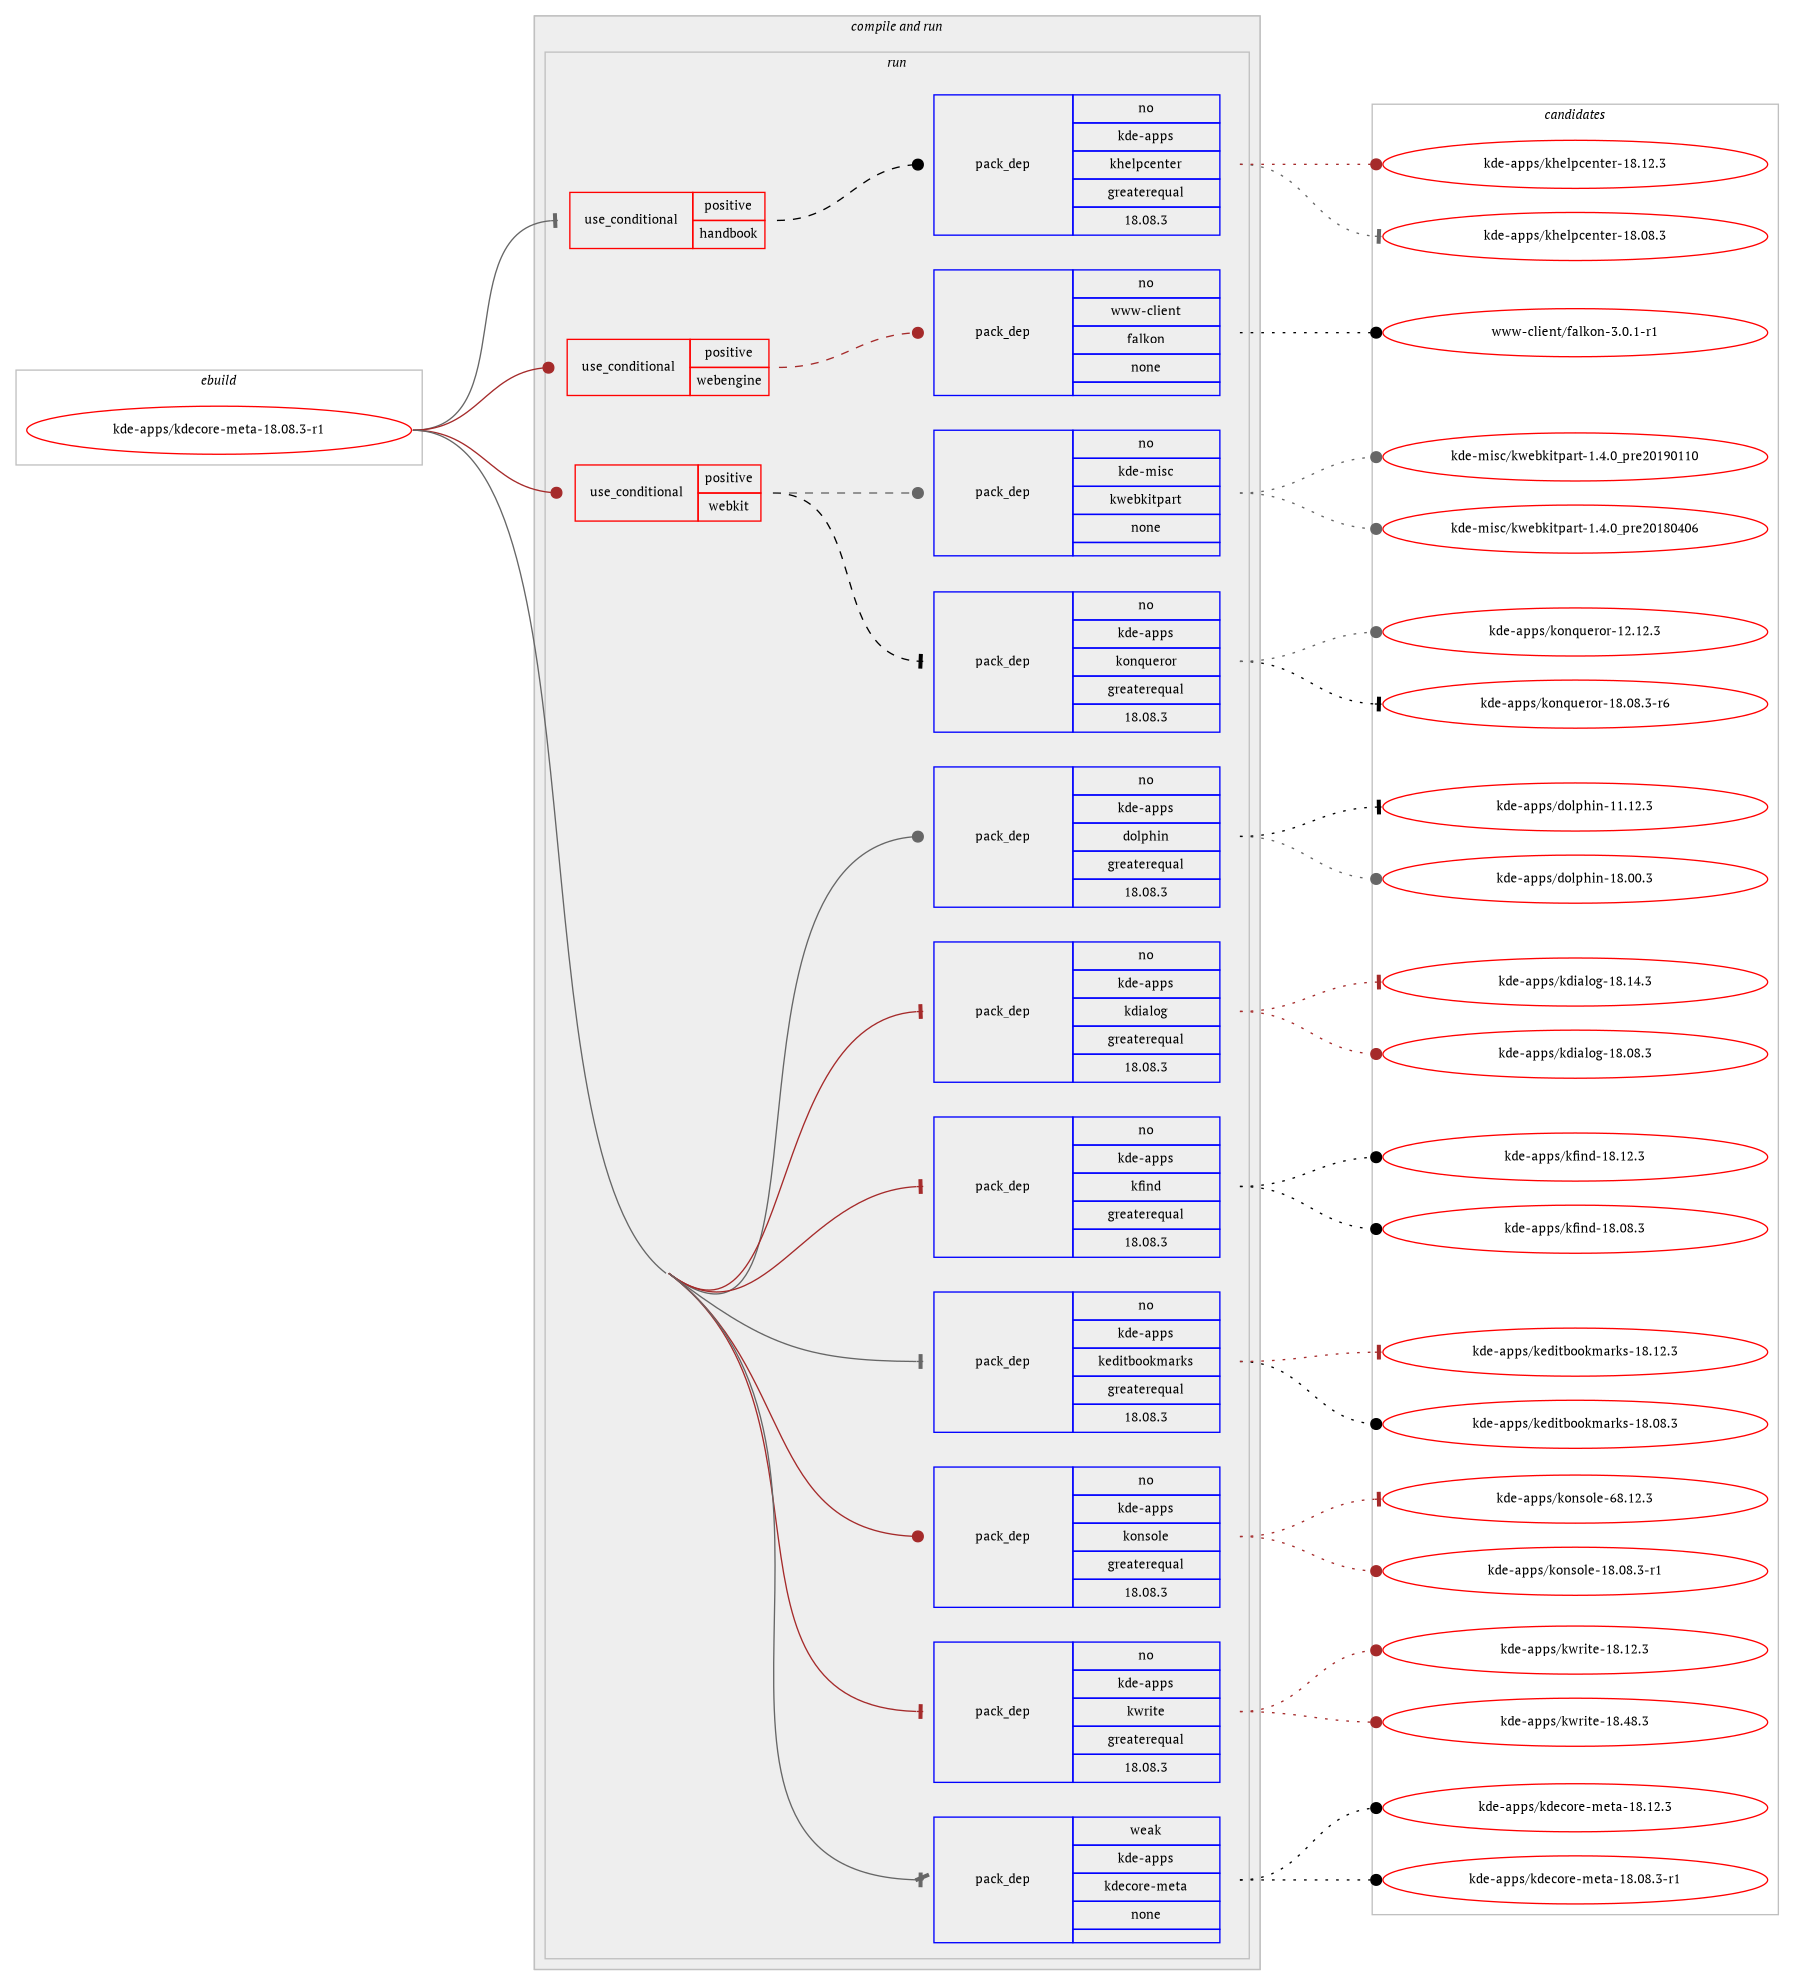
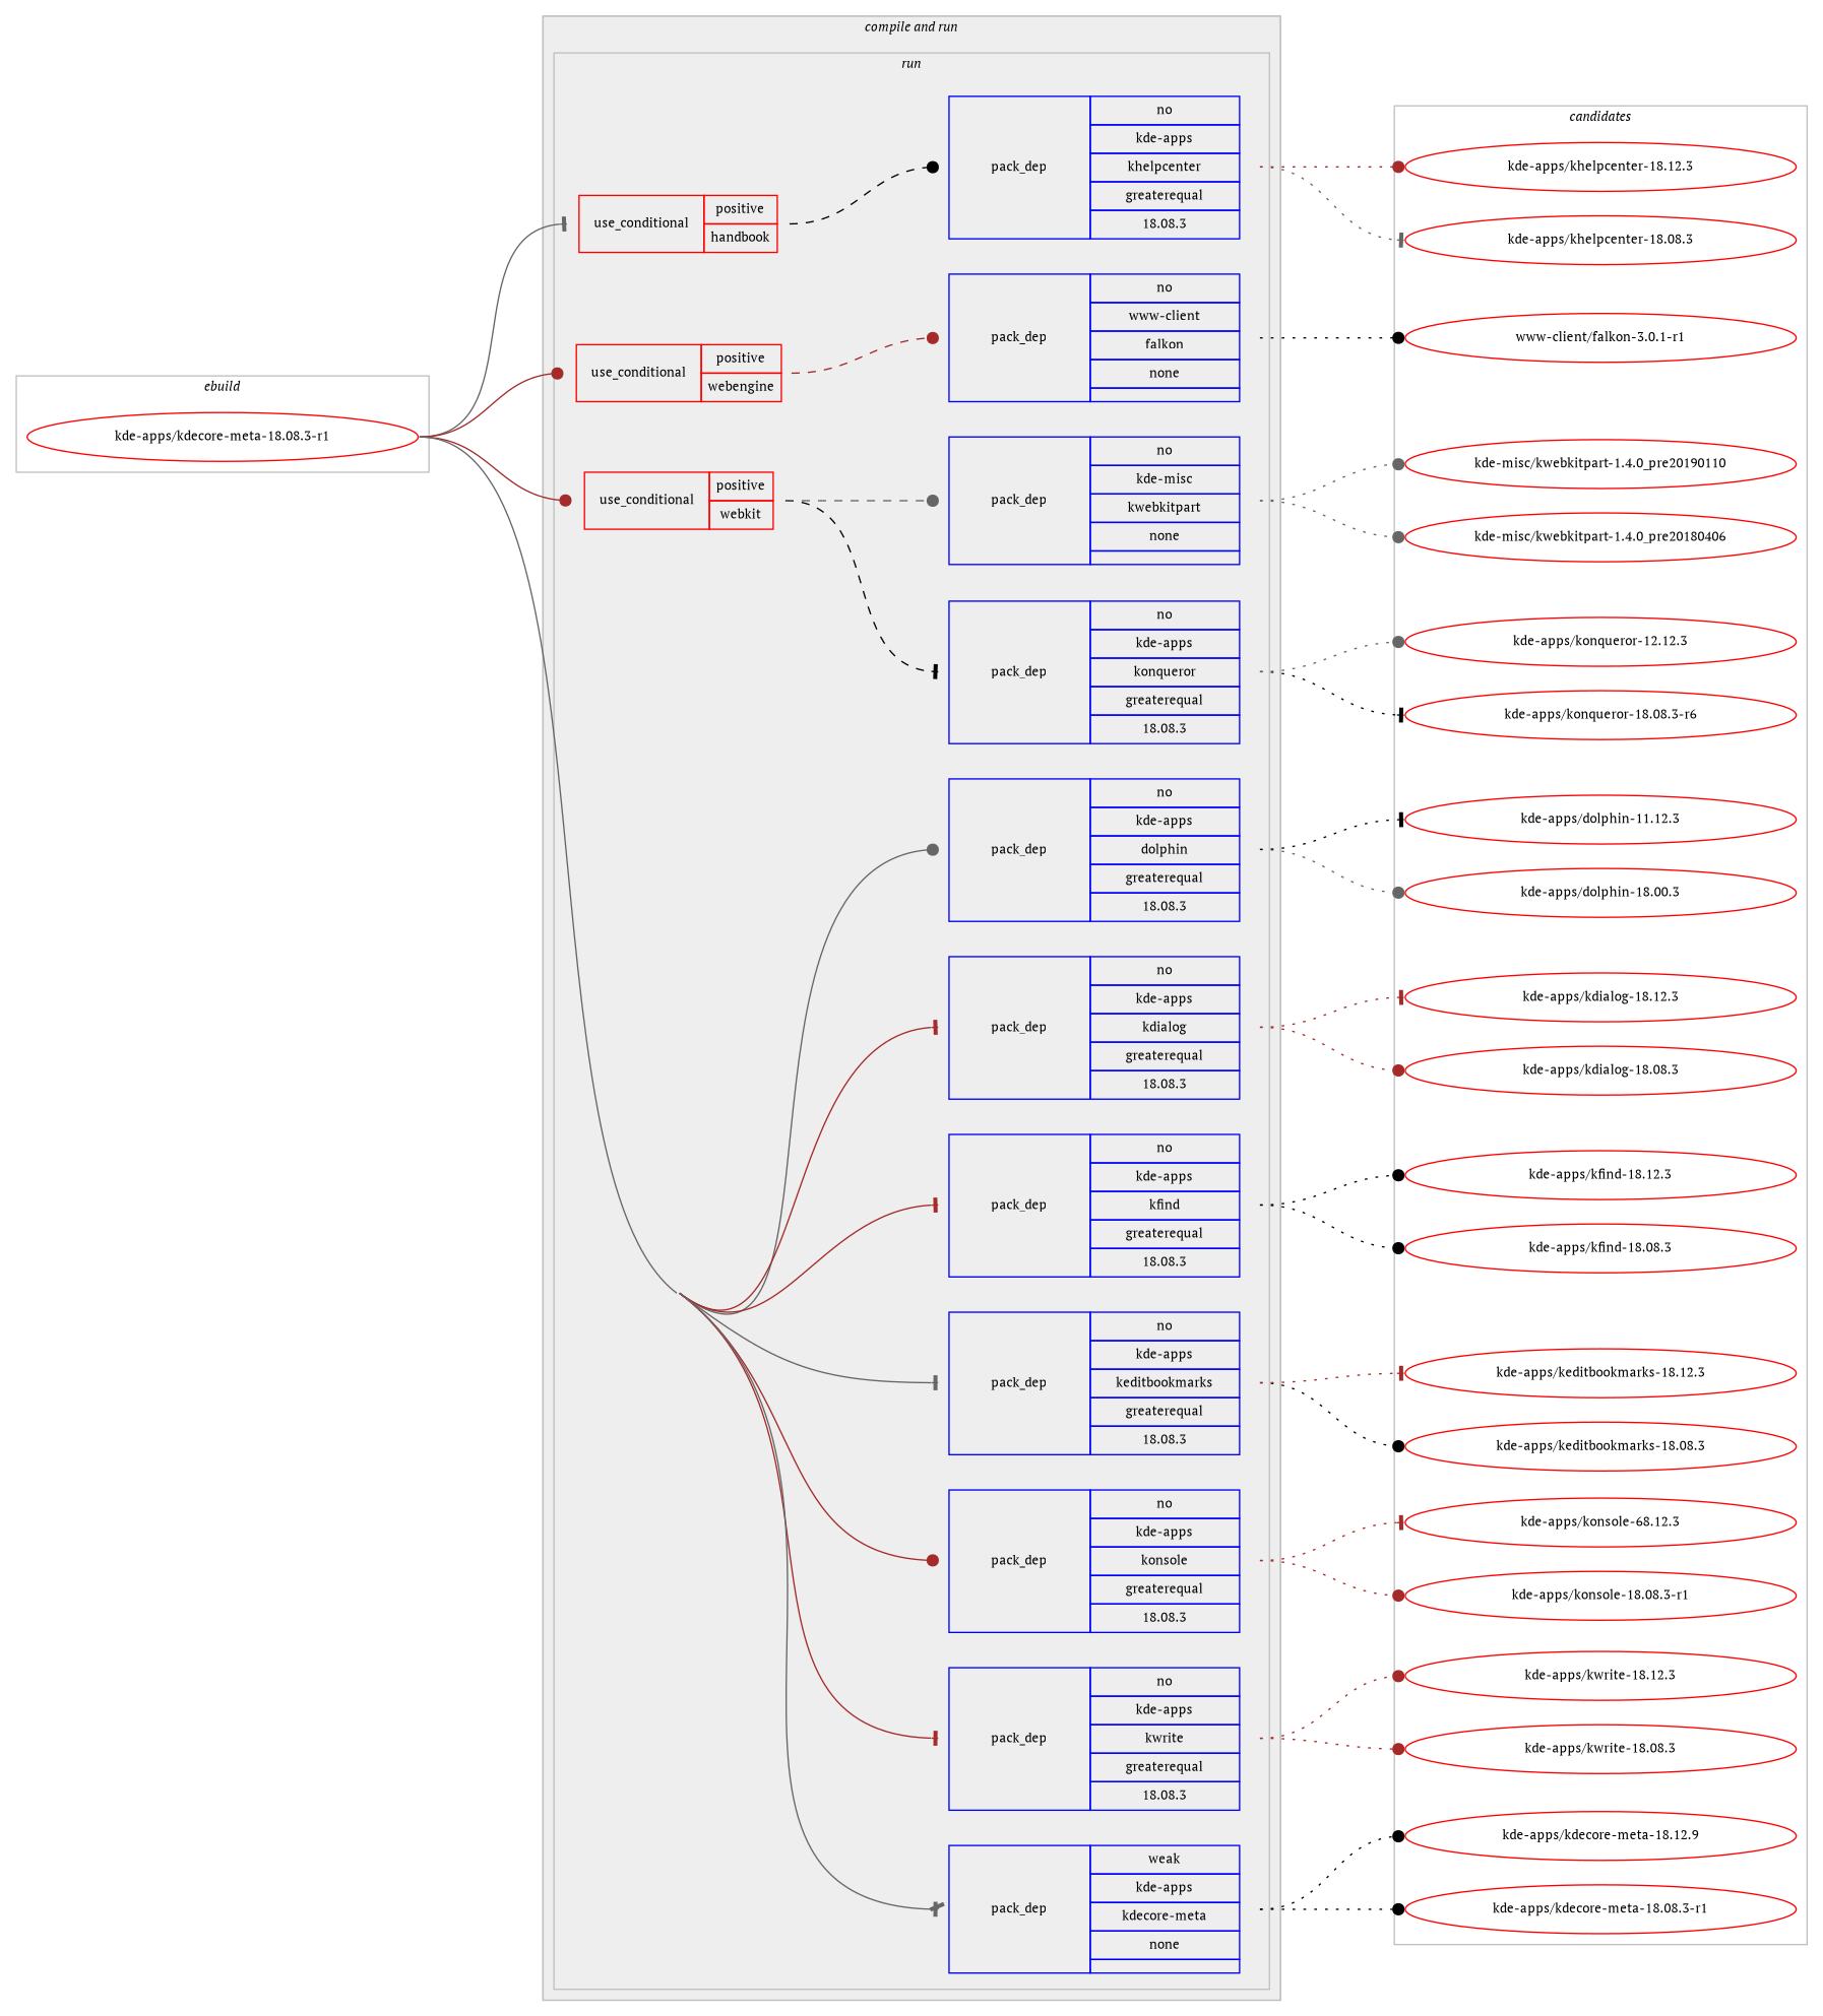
  digraph {
    compound=true
    concentrate=true
    fontname="PT Serif"
    fontsize=10
    newrank=true
    rankdir=LR
    ranksep=1.5
    node [color=red fontname="PT Serif" fontsize=10]
    edge [arrowhead=dot color=brown fontname="PT Serif" headport=w style=dotted tailport=e weight=100]
    n1 [label="kde-apps/kdecore-meta-18.08.3-r1" width=4]
    n2 [color=blue label=<<TABLE BORDER="0" CELLBORDER="1" CELLSPACING="0" CELLPADDING="4" WIDTH="220"><TR><TD ROWSPAN="6" CELLPADDING="30">pack_dep</TD></TR><TR><TD WIDTH="110">no</TD></TR><TR><TD>kde-apps</TD></TR><TR><TD>khelpcenter</TD></TR><TR><TD>greaterequal</TD></TR><TR><TD>18.08.3</TD></TR></TABLE>> shape=none]
    n3 [label=<<TABLE BORDER="0" CELLBORDER="1" CELLSPACING="0" CELLPADDING="4"><TR><TD ROWSPAN="3" CELLPADDING="10">use_conditional</TD></TR><TR><TD>positive</TD></TR><TR><TD>handbook</TD></TR></TABLE>> shape=none]
    n4 [color=blue label=<<TABLE BORDER="0" CELLBORDER="1" CELLSPACING="0" CELLPADDING="4" WIDTH="220"><TR><TD ROWSPAN="6" CELLPADDING="30">pack_dep</TD></TR><TR><TD WIDTH="110">no</TD></TR><TR><TD>www-client</TD></TR><TR><TD>falkon</TD></TR><TR><TD>none</TD></TR><TR><TD></TD></TR></TABLE>> shape=none]
    n5 [label=<<TABLE BORDER="0" CELLBORDER="1" CELLSPACING="0" CELLPADDING="4"><TR><TD ROWSPAN="3" CELLPADDING="10">use_conditional</TD></TR><TR><TD>positive</TD></TR><TR><TD>webengine</TD></TR></TABLE>> shape=none]
    n6 [color=blue label=<<TABLE BORDER="0" CELLBORDER="1" CELLSPACING="0" CELLPADDING="4" WIDTH="220"><TR><TD ROWSPAN="6" CELLPADDING="30">pack_dep</TD></TR><TR><TD WIDTH="110">no</TD></TR><TR><TD>kde-apps</TD></TR><TR><TD>konqueror</TD></TR><TR><TD>greaterequal</TD></TR><TR><TD>18.08.3</TD></TR></TABLE>> shape=none]
    n7 [color=blue label=<<TABLE BORDER="0" CELLBORDER="1" CELLSPACING="0" CELLPADDING="4" WIDTH="220"><TR><TD ROWSPAN="6" CELLPADDING="30">pack_dep</TD></TR><TR><TD WIDTH="110">no</TD></TR><TR><TD>kde-misc</TD></TR><TR><TD>kwebkitpart</TD></TR><TR><TD>none</TD></TR><TR><TD></TD></TR></TABLE>> shape=none]
    n8 [label=<<TABLE BORDER="0" CELLBORDER="1" CELLSPACING="0" CELLPADDING="4"><TR><TD ROWSPAN="3" CELLPADDING="10">use_conditional</TD></TR><TR><TD>positive</TD></TR><TR><TD>webkit</TD></TR></TABLE>> shape=none]
    n9 [color=blue label=<<TABLE BORDER="0" CELLBORDER="1" CELLSPACING="0" CELLPADDING="4" WIDTH="220"><TR><TD ROWSPAN="6" CELLPADDING="30">pack_dep</TD></TR><TR><TD WIDTH="110">no</TD></TR><TR><TD>kde-apps</TD></TR><TR><TD>dolphin</TD></TR><TR><TD>greaterequal</TD></TR><TR><TD>18.08.3</TD></TR></TABLE>> shape=none]
    n10 [color=blue label=<<TABLE BORDER="0" CELLBORDER="1" CELLSPACING="0" CELLPADDING="4" WIDTH="220"><TR><TD ROWSPAN="6" CELLPADDING="30">pack_dep</TD></TR><TR><TD WIDTH="110">no</TD></TR><TR><TD>kde-apps</TD></TR><TR><TD>kdialog</TD></TR><TR><TD>greaterequal</TD></TR><TR><TD>18.08.3</TD></TR></TABLE>> shape=none]
    n11 [color=blue label=<<TABLE BORDER="0" CELLBORDER="1" CELLSPACING="0" CELLPADDING="4" WIDTH="220"><TR><TD ROWSPAN="6" CELLPADDING="30">pack_dep</TD></TR><TR><TD WIDTH="110">no</TD></TR><TR><TD>kde-apps</TD></TR><TR><TD>kfind</TD></TR><TR><TD>greaterequal</TD></TR><TR><TD>18.08.3</TD></TR></TABLE>> shape=none]
    n12 [color=blue label=<<TABLE BORDER="0" CELLBORDER="1" CELLSPACING="0" CELLPADDING="4" WIDTH="220"><TR><TD ROWSPAN="6" CELLPADDING="30">pack_dep</TD></TR><TR><TD WIDTH="110">no</TD></TR><TR><TD>kde-apps</TD></TR><TR><TD>keditbookmarks</TD></TR><TR><TD>greaterequal</TD></TR><TR><TD>18.08.3</TD></TR></TABLE>> shape=none]
    n13 [color=blue label=<<TABLE BORDER="0" CELLBORDER="1" CELLSPACING="0" CELLPADDING="4" WIDTH="220"><TR><TD ROWSPAN="6" CELLPADDING="30">pack_dep</TD></TR><TR><TD WIDTH="110">no</TD></TR><TR><TD>kde-apps</TD></TR><TR><TD>konsole</TD></TR><TR><TD>greaterequal</TD></TR><TR><TD>18.08.3</TD></TR></TABLE>> shape=none]
    n14 [color=blue label=<<TABLE BORDER="0" CELLBORDER="1" CELLSPACING="0" CELLPADDING="4" WIDTH="220"><TR><TD ROWSPAN="6" CELLPADDING="30">pack_dep</TD></TR><TR><TD WIDTH="110">no</TD></TR><TR><TD>kde-apps</TD></TR><TR><TD>kwrite</TD></TR><TR><TD>greaterequal</TD></TR><TR><TD>18.08.3</TD></TR></TABLE>> shape=none]
    n15 [color=blue label=<<TABLE BORDER="0" CELLBORDER="1" CELLSPACING="0" CELLPADDING="4" WIDTH="220"><TR><TD ROWSPAN="6" CELLPADDING="30">pack_dep</TD></TR><TR><TD WIDTH="110">weak</TD></TR><TR><TD>kde-apps</TD></TR><TR><TD>kdecore-meta</TD></TR><TR><TD>none</TD></TR><TR><TD></TD></TR></TABLE>> shape=none]
    n16 [label="kde-apps/khelpcenter-18.08.3" width=4]
    n17 [label="kde-apps/khelpcenter-18.12.3" width=4]
    n18 [label="www-client/falkon-3.0.1-r1" width=4]
    n19 [label="kde-apps/konqueror-18.08.3-r6" width=4]
    n20 [label="kde-apps/konqueror-12.12.3" width=4]
    n21 [label="kde-misc/kwebkitpart-1.4.0_pre20180406" width=4]
    n22 [label="kde-misc/kwebkitpart-1.4.0_pre20190110" width=4]
    n23 [label="kde-apps/dolphin-18.00.3" width=4]
    n24 [label="kde-apps/dolphin-11.12.3" width=4]
    n25 [label="kde-apps/kdialog-18.08.3" width=4]
-   n26 [label="kde-apps/kdialog-18.14.3" width=4]
+   n26 [label="kde-apps/kdialog-18.12.3" width=4]
    n27 [label="kde-apps/keditbookmarks-18.08.3" width=4]
    n28 [label="kde-apps/keditbookmarks-18.12.3" width=4]
    n29 [label="kde-apps/kfind-18.08.3" width=4]
    n30 [label="kde-apps/kfind-18.12.3" width=4]
    n31 [label="kde-apps/konsole-18.08.3-r1" width=4]
    n32 [label="kde-apps/konsole-68.12.3" width=4]
-   n33 [label="kde-apps/kwrite-18.48.3" width=4]
+   n33 [label="kde-apps/kwrite-18.08.3" width=4]
    n34 [label="kde-apps/kwrite-18.12.3" width=4]
    n35 [label="kde-apps/kdecore-meta-18.08.3-r1" width=4]
-   n36 [label="kde-apps/kdecore-meta-18.12.3" width=4]
+   n36 [label="kde-apps/kdecore-meta-18.12.9" width=4]
    subgraph cluster_1 {
      color=gray
      label=<<i>ebuild</i>>
      rank=same
      n1
    }
    subgraph cluster_2 {
      color=gray
      label=<<i>dependencies</i>>
      subgraph cluster_3 {
        color=gray
        fillcolor="#eeeeee"
        label=<<i>compile</i>>
        style=filled
      }
      subgraph cluster_4 {
        color=gray
        fillcolor="#eeeeee"
        label=<<i>compile and run</i>>
        style=filled
      }
      subgraph cluster_5 {
        color=gray
        fillcolor="#eeeeee"
        label=<<i>run</i>>
        style=filled
        subgraph sub_6 {
          color=gray
          fillcolor="#eeeeee"
          label=<<i>run</i>>
          style=filled
          n3
          subgraph sub_7 {
            color=gray
            fillcolor="#eeeeee"
            label=<<i>run</i>>
            style=filled
            n2
          }
        }
        subgraph sub_8 {
          color=gray
          fillcolor="#eeeeee"
          label=<<i>run</i>>
          style=filled
          n5
          subgraph sub_9 {
            color=gray
            fillcolor="#eeeeee"
            label=<<i>run</i>>
            style=filled
            n4
          }
        }
        subgraph sub_10 {
          color=gray
          fillcolor="#eeeeee"
          label=<<i>run</i>>
          style=filled
          n8
          subgraph sub_11 {
            color=gray
            fillcolor="#eeeeee"
            label=<<i>run</i>>
            style=filled
            n6
          }
          subgraph sub_12 {
            color=gray
            fillcolor="#eeeeee"
            label=<<i>run</i>>
            style=filled
            n7
          }
        }
        subgraph sub_13 {
          color=gray
          fillcolor="#eeeeee"
          label=<<i>run</i>>
          style=filled
          n9
        }
        subgraph sub_14 {
          color=gray
          fillcolor="#eeeeee"
          label=<<i>run</i>>
          style=filled
          n10
        }
        subgraph sub_15 {
          color=gray
          fillcolor="#eeeeee"
          label=<<i>run</i>>
          style=filled
          n11
        }
        subgraph sub_16 {
          color=gray
          fillcolor="#eeeeee"
          label=<<i>run</i>>
          style=filled
          n12
        }
        subgraph sub_17 {
          color=gray
          fillcolor="#eeeeee"
          label=<<i>run</i>>
          style=filled
          n13
        }
        subgraph sub_18 {
          color=gray
          fillcolor="#eeeeee"
          label=<<i>run</i>>
          style=filled
          n14
        }
        subgraph sub_19 {
          color=gray
          fillcolor="#eeeeee"
          label=<<i>run</i>>
          style=filled
          n15
        }
      }
    }
    subgraph cluster_20 {
      color=gray
      label=<<i>candidates</i>>
      rank=same
      subgraph sub_21 {
        color=black
        label=<<i>candidates</i>>
        nodesep=1
        rank=same
        n16
        n17
      }
      subgraph sub_22 {
        color=black
        label=<<i>candidates</i>>
        nodesep=1
        rank=same
        n18
      }
      subgraph sub_23 {
        color=black
        label=<<i>candidates</i>>
        nodesep=1
        rank=same
        n19
        n20
      }
      subgraph sub_24 {
        color=black
        label=<<i>candidates</i>>
        nodesep=1
        rank=same
        n21
        n22
      }
      subgraph sub_25 {
        color=black
        label=<<i>candidates</i>>
        nodesep=1
        rank=same
        n23
        n24
      }
      subgraph sub_26 {
        color=black
        label=<<i>candidates</i>>
        nodesep=1
        rank=same
        n25
        n26
      }
      subgraph sub_27 {
        color=black
        label=<<i>candidates</i>>
        nodesep=1
        rank=same
        n27
        n28
      }
      subgraph sub_28 {
        color=black
        label=<<i>candidates</i>>
        nodesep=1
        rank=same
        n29
        n30
      }
      subgraph sub_29 {
        color=black
        label=<<i>candidates</i>>
        nodesep=1
        rank=same
        n31
        n32
      }
      subgraph sub_30 {
        color=black
        label=<<i>candidates</i>>
        nodesep=1
        rank=same
        n33
        n34
      }
      subgraph sub_31 {
        color=black
        label=<<i>candidates</i>>
        nodesep=1
        rank=same
        n35
        n36
      }
    }
    n1 -> n3 [arrowhead=tee color=gray40 style=solid weight=20]
    n1 -> n5 [style=solid weight=20]
    n1 -> n8 [style=solid weight=20]
    n1 -> n9 [color=gray40 style=solid weight=20]
    n1 -> n10 [arrowhead=tee style=solid weight=20]
    n1 -> n11 [arrowhead=tee style=solid weight=20]
    n1 -> n12 [arrowhead=tee color=gray40 style=solid weight=20]
    n1 -> n13 [style=solid weight=20]
    n1 -> n14 [arrowhead=tee style=solid weight=20]
    n1 -> n15 [arrowhead=tee color=gray40 style=solid weight=20]
    n2 -> n16 [arrowhead=tee color=gray40]
    n2 -> n17
    n3 -> n2 [color=black style=dashed weight=20]
    n4 -> n18 [color=black]
    n5 -> n4 [style=dashed weight=20]
    n6 -> n19 [arrowhead=tee color=black]
    n6 -> n20 [color=gray40]
    n7 -> n21 [color=gray40]
    n7 -> n22 [color=gray40]
    n8 -> n6 [arrowhead=tee color=black style=dashed weight=20]
    n8 -> n7 [color=gray40 style=dashed weight=20]
    n9 -> n23 [color=gray40]
    n9 -> n24 [arrowhead=tee color=black]
    n10 -> n25
    n10 -> n26 [arrowhead=tee]
    n11 -> n29 [color=black]
    n11 -> n30 [color=black]
    n12 -> n27 [color=black]
    n12 -> n28 [arrowhead=tee]
    n13 -> n31
    n13 -> n32 [arrowhead=tee]
    n14 -> n33
    n14 -> n34
    n15 -> n35 [color=black]
    n15 -> n36 [color=black]
  }
